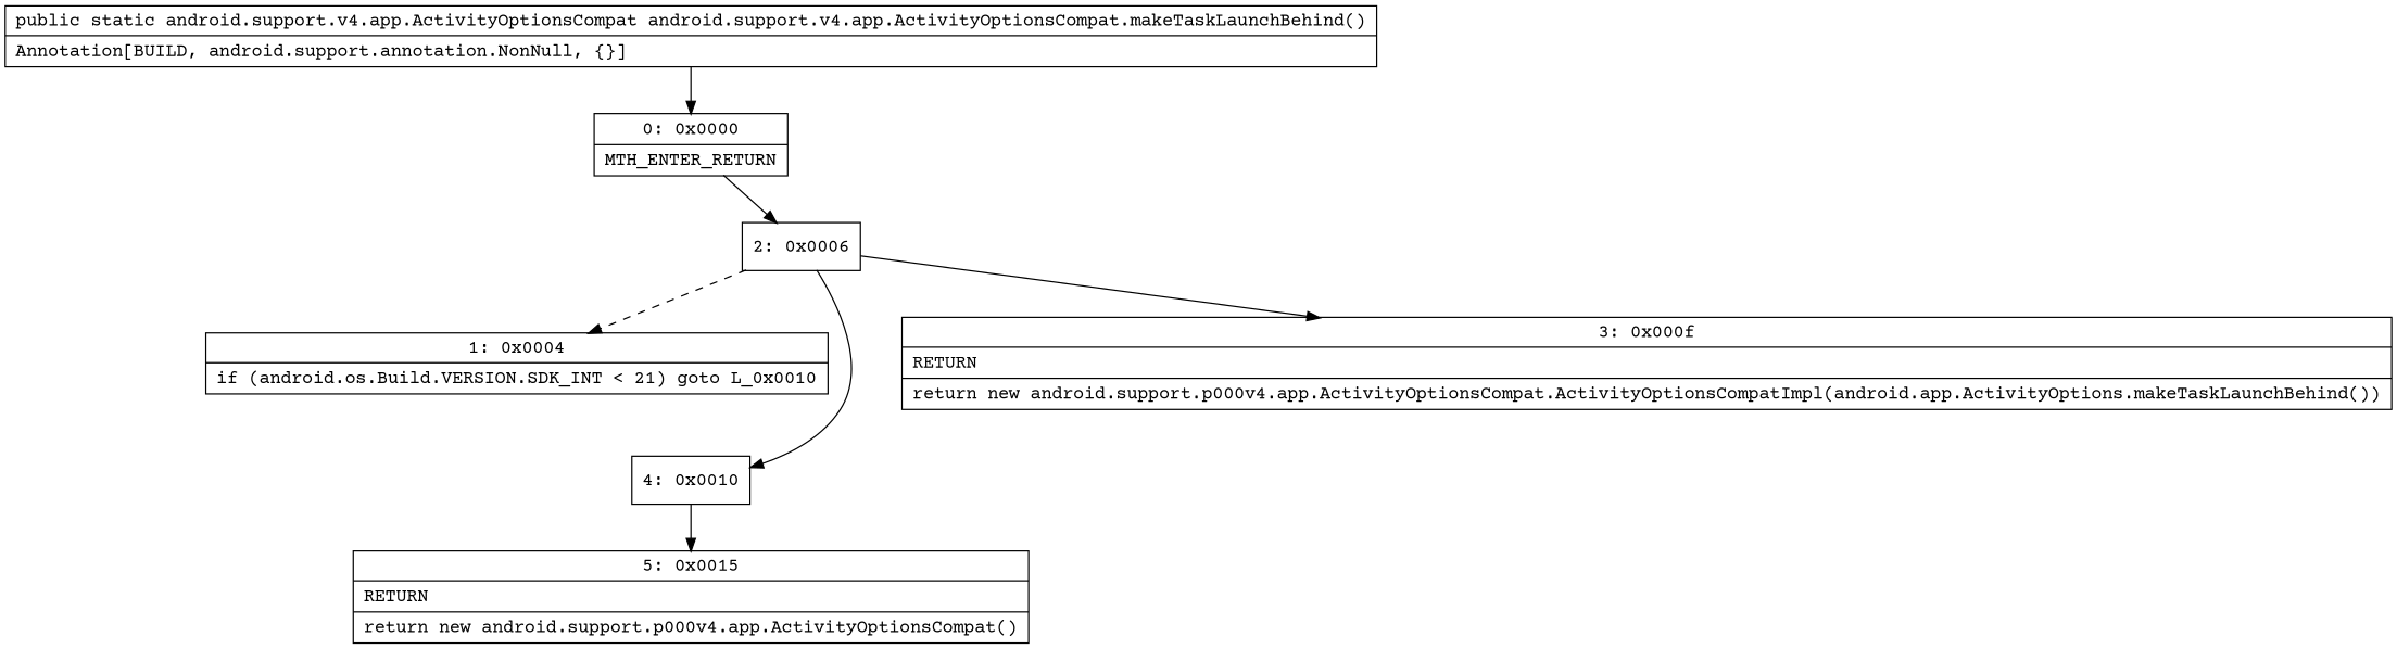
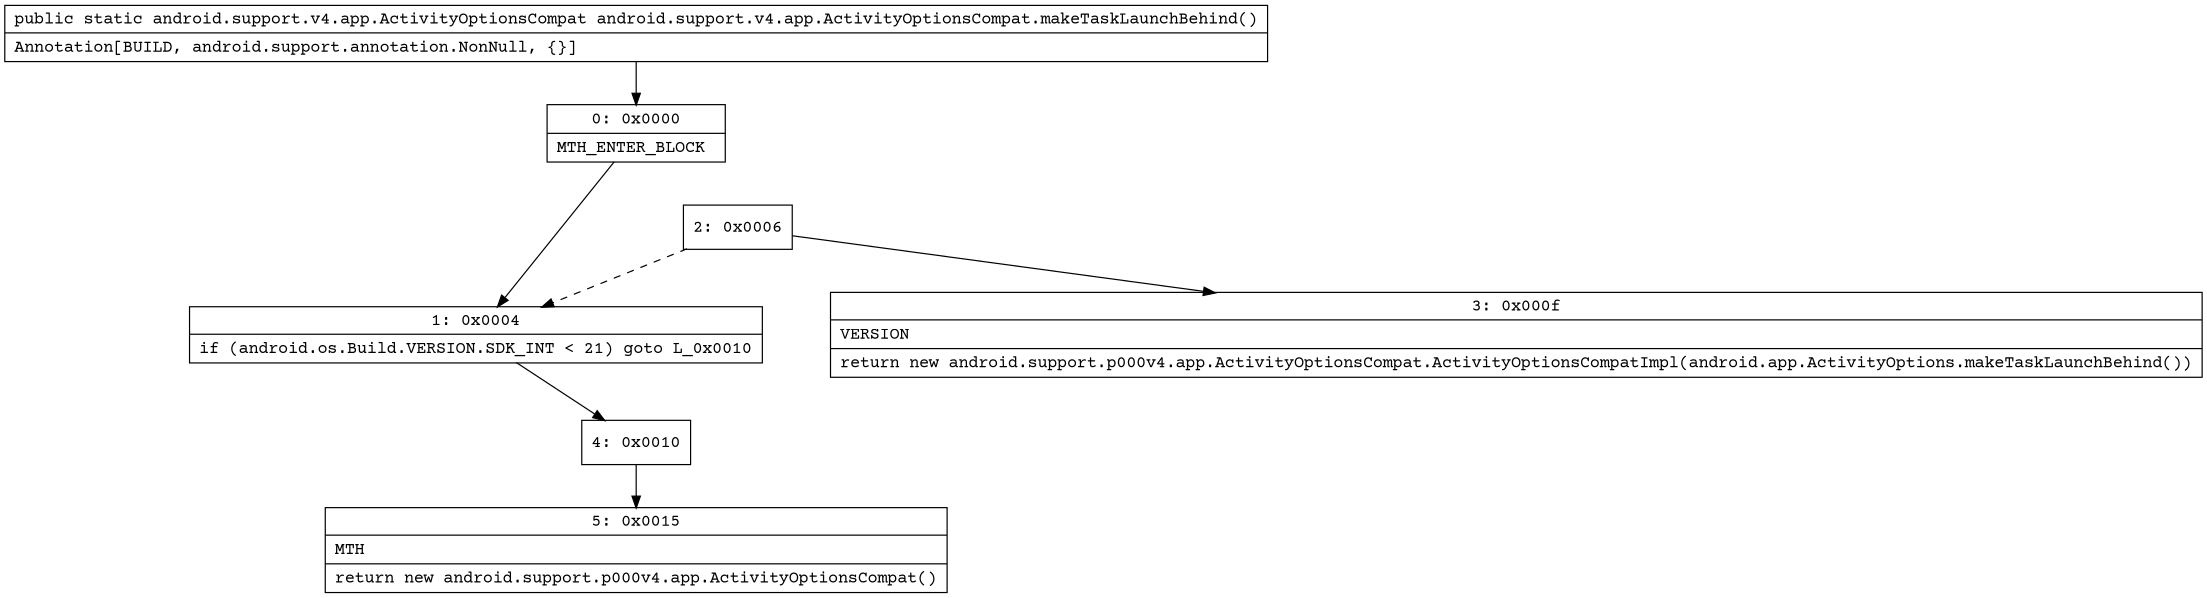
  digraph {
    fontname="Courier Prime"
    node [fontname="Courier Prime" shape=record]
    edge [fontname="Courier Prime"]
-   n1 [label="{0\:\ 0x0000|MTH_ENTER_RETURN\l}"]
+   n1 [label="{0\:\ 0x0000|MTH_ENTER_BLOCK\l}"]
    n2 [label="{1\:\ 0x0004|if (android.os.Build.VERSION.SDK_INT \< 21) goto L_0x0010\l}"]
    n3 [label="{4\:\ 0x0010}"]
    n4 [label="{2\:\ 0x0006}"]
-   n5 [label="{3\:\ 0x000f|RETURN\l|return new android.support.p000v4.app.ActivityOptionsCompat.ActivityOptionsCompatImpl(android.app.ActivityOptions.makeTaskLaunchBehind())\l}"]
-   n6 [label="{5\:\ 0x0015|RETURN\l|return new android.support.p000v4.app.ActivityOptionsCompat()\l}"]
+   n5 [label="{3\:\ 0x000f|VERSION\l|return new android.support.p000v4.app.ActivityOptionsCompat.ActivityOptionsCompatImpl(android.app.ActivityOptions.makeTaskLaunchBehind())\l}"]
+   n6 [label="{5\:\ 0x0015|MTH\l|return new android.support.p000v4.app.ActivityOptionsCompat()\l}"]
    n7 [label="{public static android.support.v4.app.ActivityOptionsCompat android.support.v4.app.ActivityOptionsCompat.makeTaskLaunchBehind()  | Annotation[BUILD, android.support.annotation.NonNull, \{\}]\l}"]
-   n1 -> n4
-   n4 -> n3
+   n1 -> n2
+   n2 -> n3
    n3 -> n6
    n4 -> n2 [style=dashed]
    n4 -> n5
    n7 -> n1
  }
